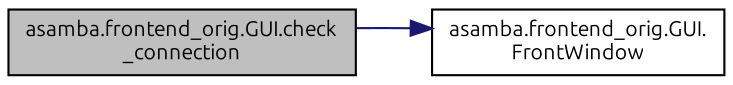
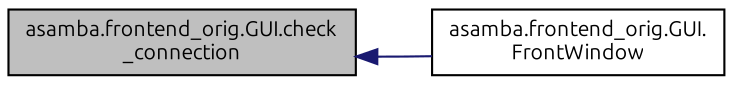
  digraph {
    rankdir=LR
    fontname=Ubuntu
    node [color=black fontname=Ubuntu fontsize=10 shape=record style=filled]
    n1 [fillcolor=grey75 fontcolor=black height=0.2 label="asamba.frontend_orig.GUI.check\l_connection" width=0.4]
    n2 [fillcolor=white height=0.2 label="asamba.frontend_orig.GUI.\lFrontWindow" width=0.4]
-   n2 -> n1 [color=midnightblue dir=back fontname=Ubuntu fontsize=10 labelfontname=Helvetica labelfontsize=10 style=solid]
+   n1 -> n2 [color=midnightblue dir=back fontname=Ubuntu fontsize=10 labelfontname=Helvetica labelfontsize=10 style=solid]
  }
